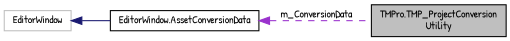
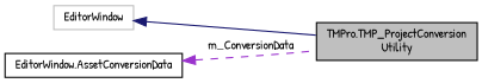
  digraph {
    fontname="Patrick Hand"
    rankdir=LR
    node [color=black fillcolor=white fontname="Patrick Hand" fontsize=10 shape=record style=filled]
    edge [dir=back fontname="Patrick Hand" fontsize=10 labelfontname=Helvetica labelfontsize=10]
    n1 [fillcolor=grey75 fontcolor=black height=0.2 label="TMPro.TMP_ProjectConversion\lUtility" width=0.4]
    n2 [color=grey75 height=0.2 label=EditorWindow width=0.4]
    n3 [height=0.2 label="EditorWindow.AssetConversionData" width=0.4]
-   n2 -> n3 [color=midnightblue style=solid]
+   n2 -> n1 [color=midnightblue style=solid]
    n3 -> n1 [color=darkorchid3 label=" m_ConversionData" style=dashed]
  }
